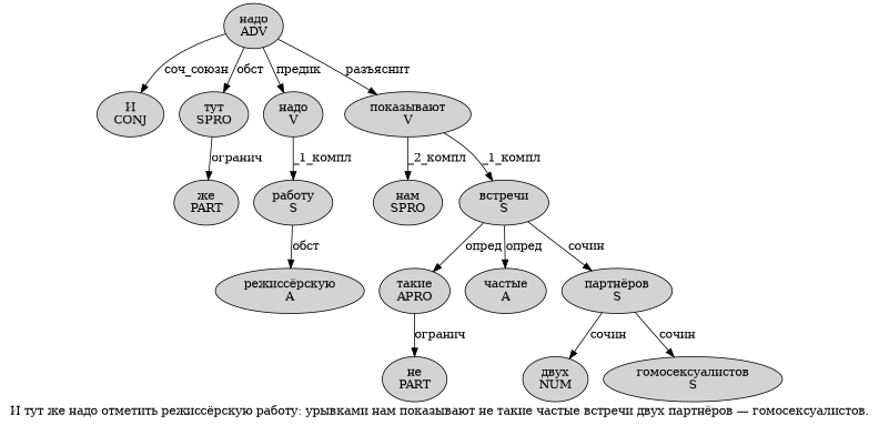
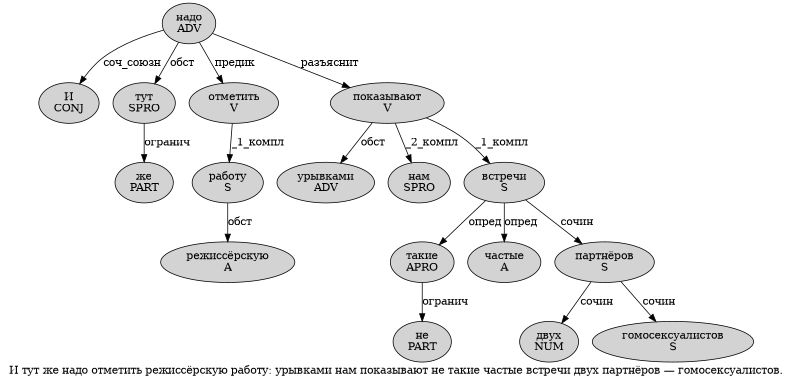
  digraph {
    label="И тут же надо отметить режиссёрскую работу: урывками нам показывают не такие частые встречи двух партнёров — гомосексуалистов."
    node [fillcolor=lightgray penwidth=1 shape=ellipse style=filled]
    n1 [label="И\nCONJ"]
    n2 [label="надо\nADV"]
    n3 [label="тут\nSPRO"]
-   n4 [label="надо\nV"]
+   n4 [label="отметить\nV"]
    n5 [label="показывают\nV"]
    n6 [label="же\nPART"]
    n7 [label="работу\nS"]
+   n8 [label="урывками\nADV"]
    n9 [label="нам\nSPRO"]
    n10 [label="встречи\nS"]
    n11 [label="режиссёрскую\nA"]
    n12 [label="такие\nAPRO"]
    n13 [label="частые\nA"]
    n14 [label="партнёров\nS"]
    n15 [label="не\nPART"]
    n16 [label="двух\nNUM"]
    n17 [label="гомосексуалистов\nS"]
    n2 -> n1 [label="соч_союзн"]
    n2 -> n3 [label="обст"]
    n2 -> n4 [label="предик"]
    n2 -> n5 [label="разъяснит"]
    n3 -> n6 [label="огранич"]
    n4 -> n7 [label="_1_компл"]
+   n5 -> n8 [label="обст"]
    n5 -> n9 [label="_2_компл"]
    n5 -> n10 [label="_1_компл"]
    n7 -> n11 [label="обст"]
    n10 -> n12 [label="опред"]
    n10 -> n13 [label="опред"]
    n10 -> n14 [label="сочин"]
    n12 -> n15 [label="огранич"]
    n14 -> n16 [label="сочин"]
    n14 -> n17 [label="сочин"]
  }
